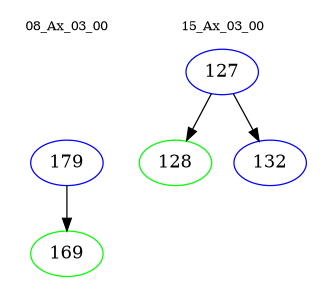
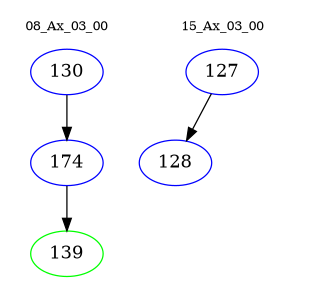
  digraph {
    node [color=blue]
    edge [color=black]
-   n2 [label=179]
-   n3 [color=green label=169]
+   n1 [label=130]
+   n2 [label=174]
+   n3 [color=green label=139]
    n4 [label=127]
-   n5 [color=green label=128]
-   n6 [label=132]
+   n5 [label=128]
    subgraph cluster_1 {
      color=white
      fontsize=10
      label="08_Ax_03_00"
+     n1
      n2
      n3
    }
    subgraph cluster_2 {
      color=white
      fontsize=10
      label="15_Ax_03_00"
      n4
      n5
-     n6
    }
+   n1 -> n2
    n2 -> n3
    n4 -> n5
-   n4 -> n6
  }
